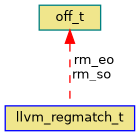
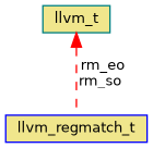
  digraph {
    node [fillcolor=khaki fontname=Helvetica fontsize=10 shape=box style=filled]
    n1 [color=blue fontcolor=black height=0.2 label=llvm_regmatch_t width=0.4]
-   n2 [color=teal height=0.2 label=off_t width=0.4]
+   n2 [color=teal height=0.2 label=llvm_t width=0.4]
    n2 -> n1 [color=red dir=back fontname=Helvetica fontsize=10 label=" rm_eo\nrm_so" labelfontname=Helvetica labelfontsize=10 style=dashed]
  }
